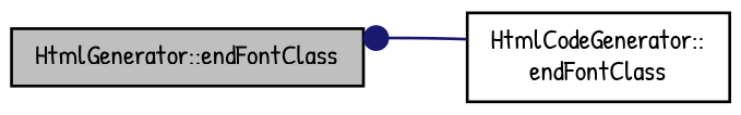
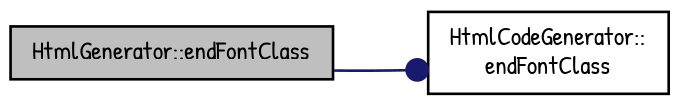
  digraph {
    rankdir=LR
    fontname="Patrick Hand"
    node [color=black fontname="Patrick Hand" fontsize=10 shape=record style=filled]
    n1 [fillcolor=grey75 fontcolor=black height=0.2 label="HtmlGenerator::endFontClass" width=0.4]
    n2 [fillcolor=white height=0.2 label="HtmlCodeGenerator::\lendFontClass" width=0.4]
-   n2 -> n1 [color=midnightblue fontname="Patrick Hand" fontsize=10 labelfontname=Helvetica labelfontsize=10 style=solid arrowhead=dot]
+   n1 -> n2 [color=midnightblue fontname="Patrick Hand" fontsize=10 labelfontname=Helvetica labelfontsize=10 style=solid arrowhead=dot]
  }
